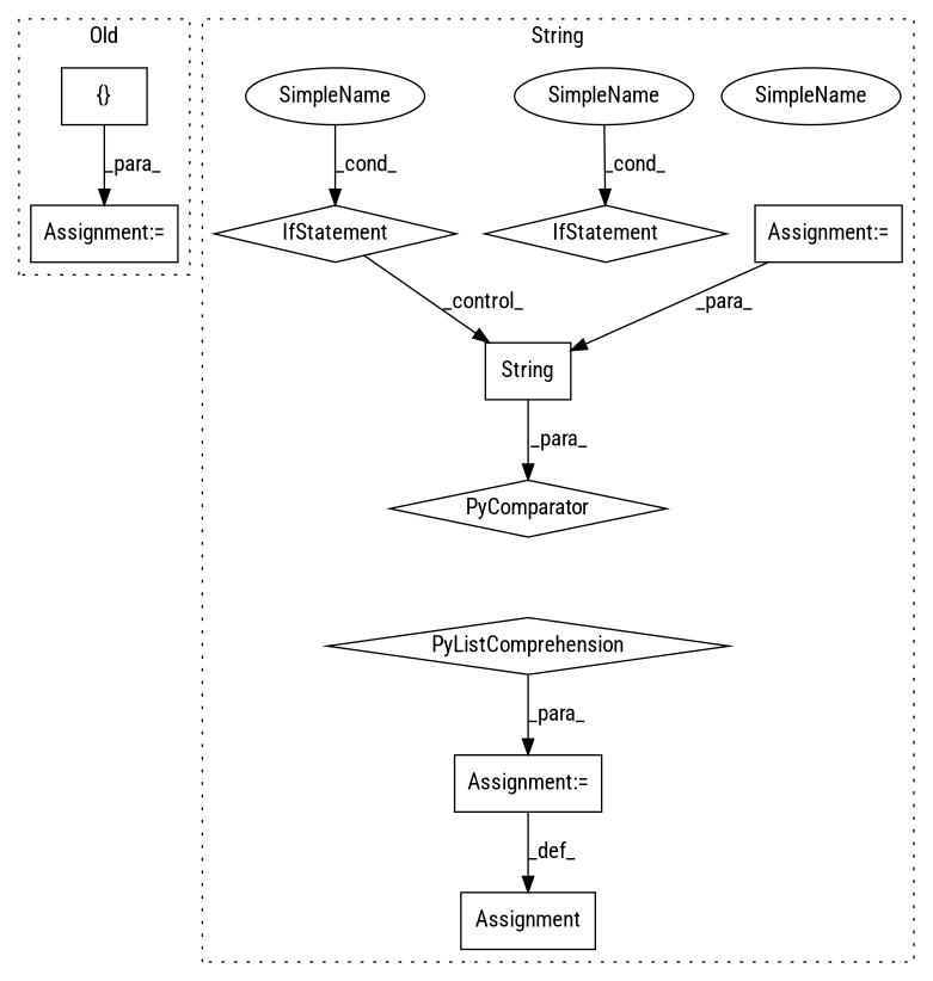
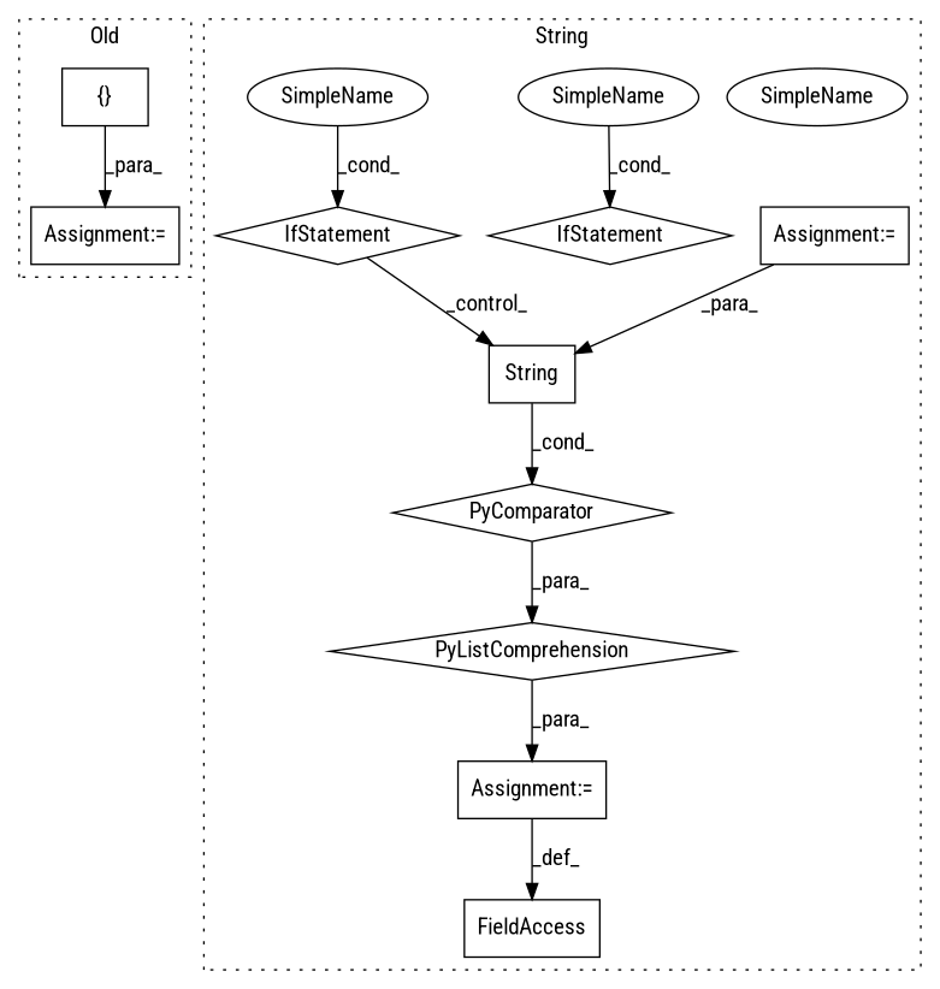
  digraph {
    fontname="Roboto Condensed"
    node [a=7 fontname="Roboto Condensed" l=38 s=4111 shape=box]
    edge [fontname="Roboto Condensed"]
    n1 [a=4 l="1,1" label="{}" s="3969,3986"]
    n2 [l=1 label="Assignment:=" s=3930]
    n3 [a=32 l="7,1" label=String s="4044,4052"]
    n4 [l=1 label="Assignment:=" s=4027]
    n5 [label="Assignment:="]
    n6 [a=25 label=IfStatement shape=diamond]
    n7 [a=42 l=5 label=SimpleName s=4144 shape=ellipse]
    n8 [a=113 label=PyComparator shape=diamond]
    n9 [a=109 l=113 label=PyListComprehension s=4044 shape=diamond]
-   n10 [a=22 l=21 label=Assignment s=4006]
+   n10 [a=22 l=21 label=FieldAccess s=4006]
    n11 [a=25 l=36 label=IfStatement s=3948 shape=diamond]
    n12 [a=42 l=5 label=SimpleName s=3979 shape=ellipse]
    n13 [a=42 l=5 label=SimpleName s=4144 shape=ellipse]
    subgraph cluster_1 {
      label=Old
      style=dotted
      n1
      n2
    }
    subgraph cluster_2 {
      label=String
      style=dotted
      n3
      n4
      n5
      n6
      n7
      n8
      n9
      n10
      n11
      n12
      n13
    }
    n1 -> n2 [label=_para_]
-   n3 -> n8 [label=_para_]
+   n3 -> n8 [label=_cond_]
    n4 -> n10 [label=_def_]
    n5 -> n3 [label=_para_]
    n6 -> n3 [label=_control_]
+   n8 -> n9 [label=_para_]
    n9 -> n4 [label=_para_]
    n12 -> n11 [label=_cond_]
    n13 -> n6 [label=_cond_]
  }
